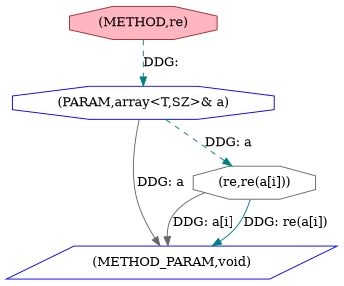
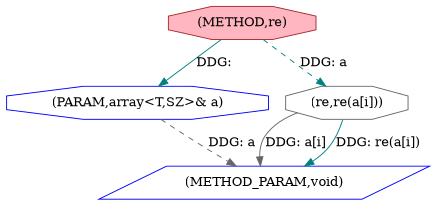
  digraph {
    node [color=blue fillcolor=white shape=octagon style=filled]
    edge [color=teal style=solid]
    n1 [color=brown fillcolor=lightpink label="(METHOD,re)"]
    n2 [label="(PARAM,array<T,SZ>& a)"]
    n3 [label="(METHOD_PARAM,void)" shape=parallelogram]
    n4 [color=gray40 label="(re,re(a[i]))"]
-   n1 -> n2 [label="DDG: " style=dashed]
-   n2 -> n3 [color=gray40 label="DDG: a"]
-   n2 -> n4 [label="DDG: a" style=dashed]
+   n1 -> n2 [label="DDG: "]
+   n2 -> n3 [color=gray40 label="DDG: a" style=dashed]
+   n1 -> n4 [label="DDG: a" style=dashed]
    n4 -> n3 [color=gray40 label="DDG: a[i]"]
    n4 -> n3 [label="DDG: re(a[i])"]
  }
